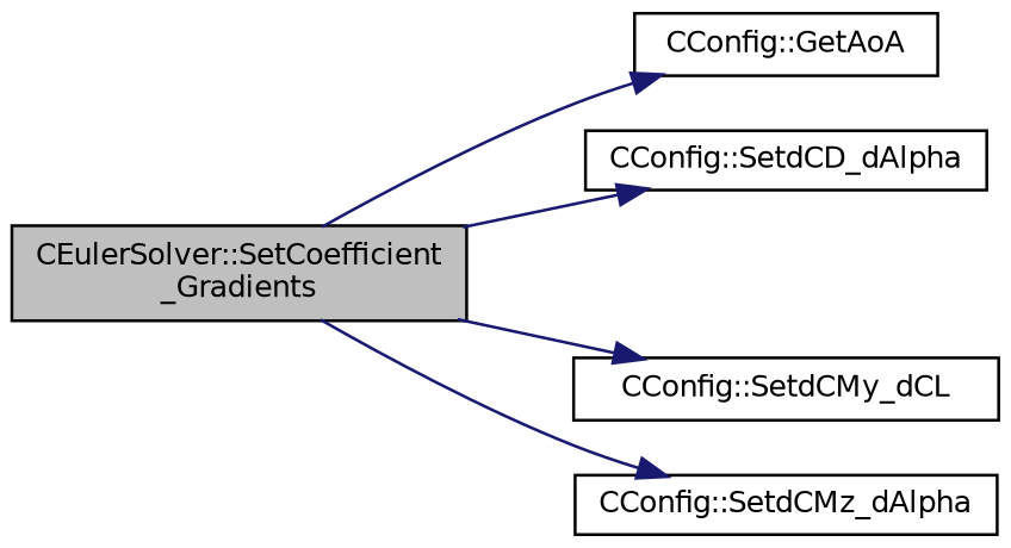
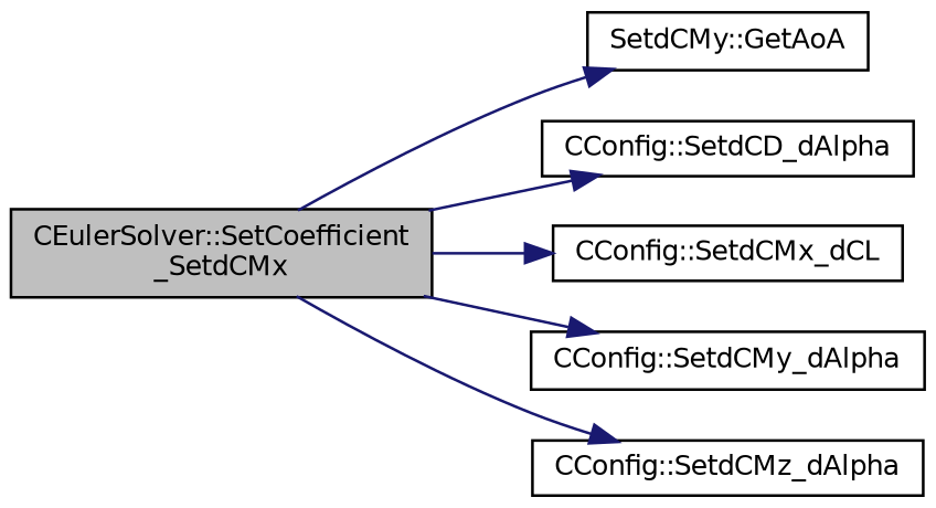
  digraph {
    rankdir=LR
    node [color=black fillcolor=white fontname=Helvetica fontsize=10 shape=record style=filled]
    edge [color=midnightblue fontname=Helvetica fontsize=10 labelfontname=Helvetica labelfontsize=10 style=solid]
-   n1 [fillcolor=grey75 fontcolor=black height=0.2 label="CEulerSolver::SetCoefficient\l_Gradients" width=0.4]
-   n2 [height=0.2 label="CConfig::GetAoA" width=0.4]
+   n1 [fillcolor=grey75 fontcolor=black height=0.2 label="CEulerSolver::SetCoefficient\l_SetdCMx" width=0.4]
+   n2 [height=0.2 label="SetdCMy::GetAoA" width=0.4]
    n3 [height=0.2 label="CConfig::SetdCD_dAlpha" width=0.4]
-   n5 [height=0.2 label="CConfig::SetdCMy_dCL" width=0.4]
+   n4 [height=0.2 label="CConfig::SetdCMx_dCL" width=0.4]
+   n5 [height=0.2 label="CConfig::SetdCMy_dAlpha" width=0.4]
    n6 [height=0.2 label="CConfig::SetdCMz_dAlpha" width=0.4]
    n1 -> n2
    n1 -> n3
+   n1 -> n4
    n1 -> n5
    n1 -> n6
  }
